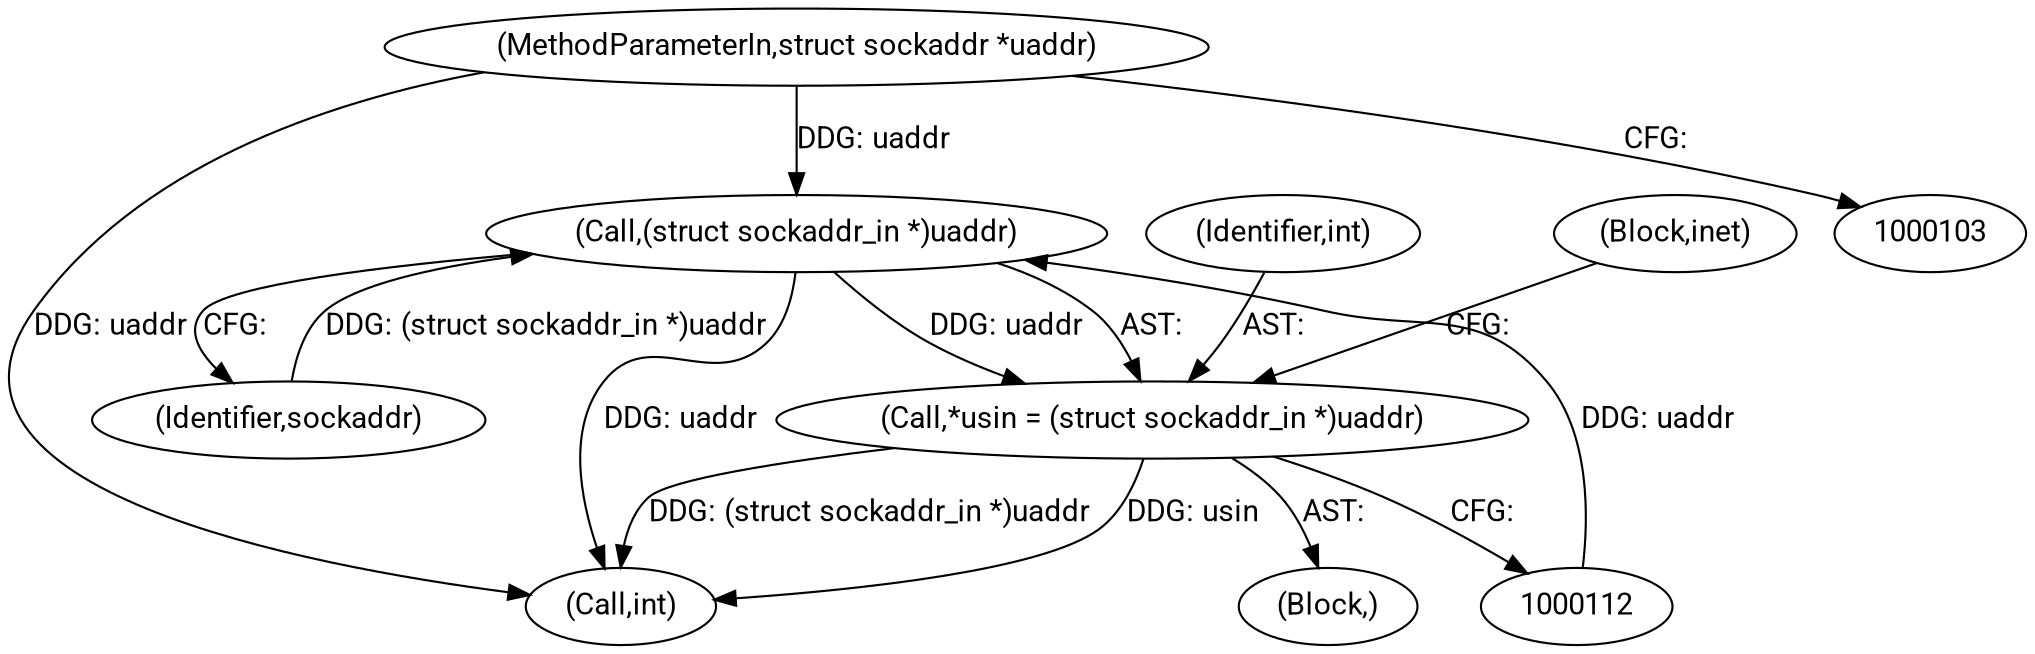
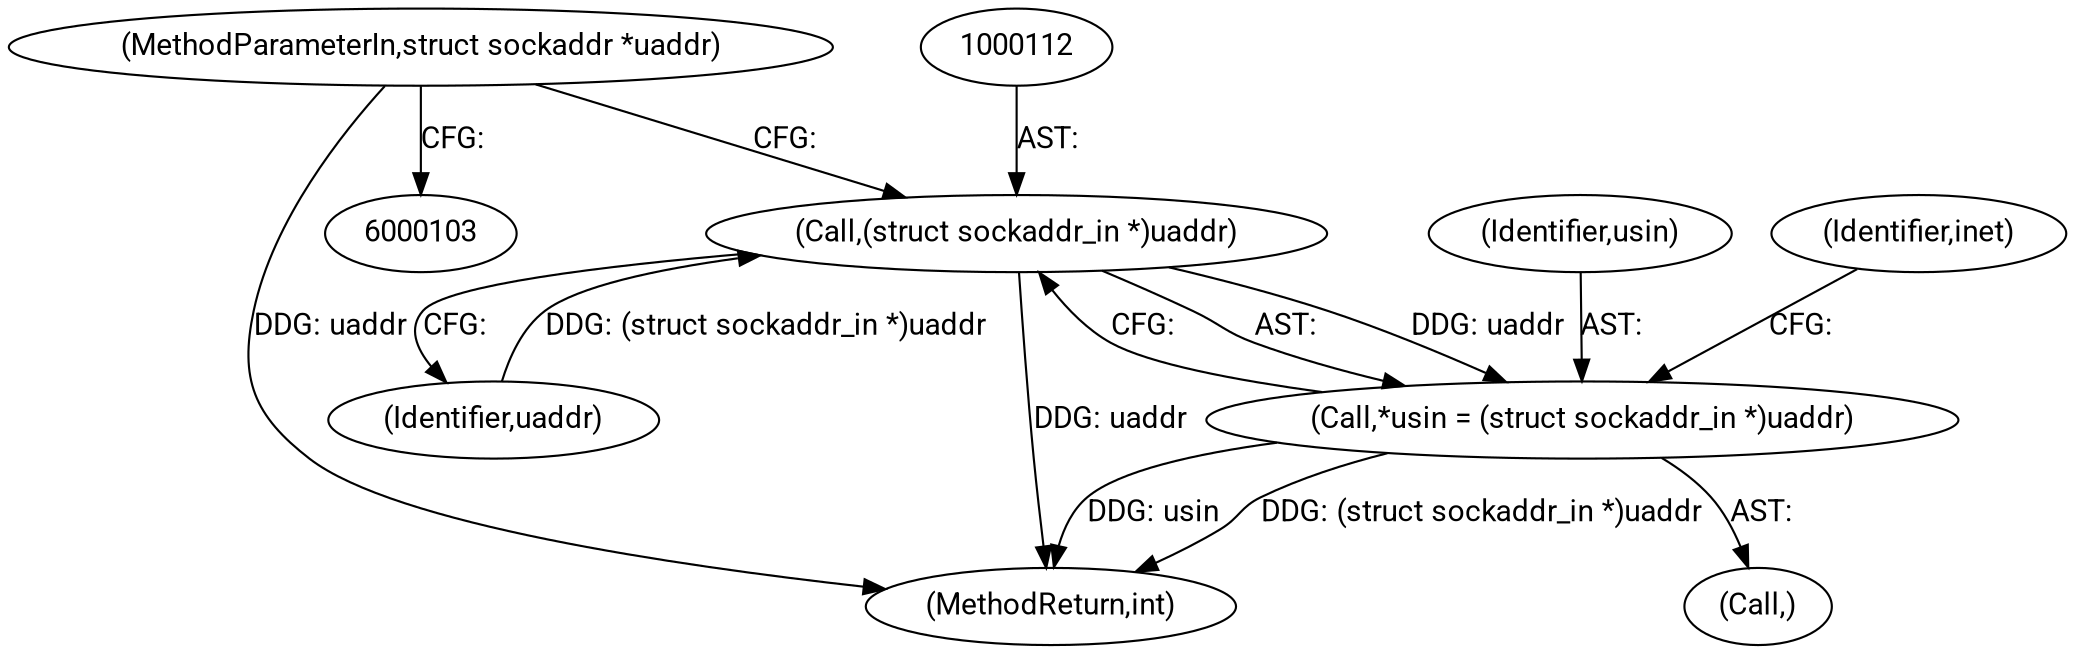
  digraph {
    fontname=Roboto
    node [fontname=Roboto]
    edge [fontname=Roboto]
    n1 [label="(MethodParameterIn,struct sockaddr *uaddr)"]
    n2 [label="(Call,(struct sockaddr_in *)uaddr)"]
-   n3 [label="(Call,int)"]
-   1000103
+   n3 [label="(MethodReturn,int)"]
+   1000103 [label=6000103]
    n5 [label="(Call,*usin = (struct sockaddr_in *)uaddr)"]
-   n6 [label="(Identifier,sockaddr)"]
-   n7 [label="(Block,)"]
-   n8 [label="(Identifier,int)"]
-   n9 [label="(Block,inet)"]
+   n6 [label="(Identifier,uaddr)"]
+   n7 [label="(Call,)"]
+   n8 [label="(Identifier,usin)"]
+   n9 [label="(Identifier,inet)"]
    1000112
-   n1 -> n2 [label="DDG: uaddr"]
+   n1 -> n2 [label="CFG: "]
    n1 -> n3 [label="DDG: uaddr"]
    n1 -> 1000103 [label="CFG: "]
    n2 -> n3 [label="DDG: uaddr"]
    n2 -> n5 [label="AST: "]
    n2 -> n5 [label="DDG: uaddr"]
    n2 -> n6 [label="CFG: "]
-   n5 -> 1000112 [label="CFG: "]
+   n5 -> n2 [label="CFG: "]
    n5 -> n3 [label="DDG: usin"]
    n5 -> n3 [label="DDG: (struct sockaddr_in *)uaddr"]
    n5 -> n7 [label="AST: "]
    n6 -> n2 [label="DDG: (struct sockaddr_in *)uaddr"]
    n8 -> n5 [label="AST: "]
    n9 -> n5 [label="CFG: "]
-   1000112 -> n2 [label="DDG: uaddr"]
+   1000112 -> n2 [label="AST: "]
  }
